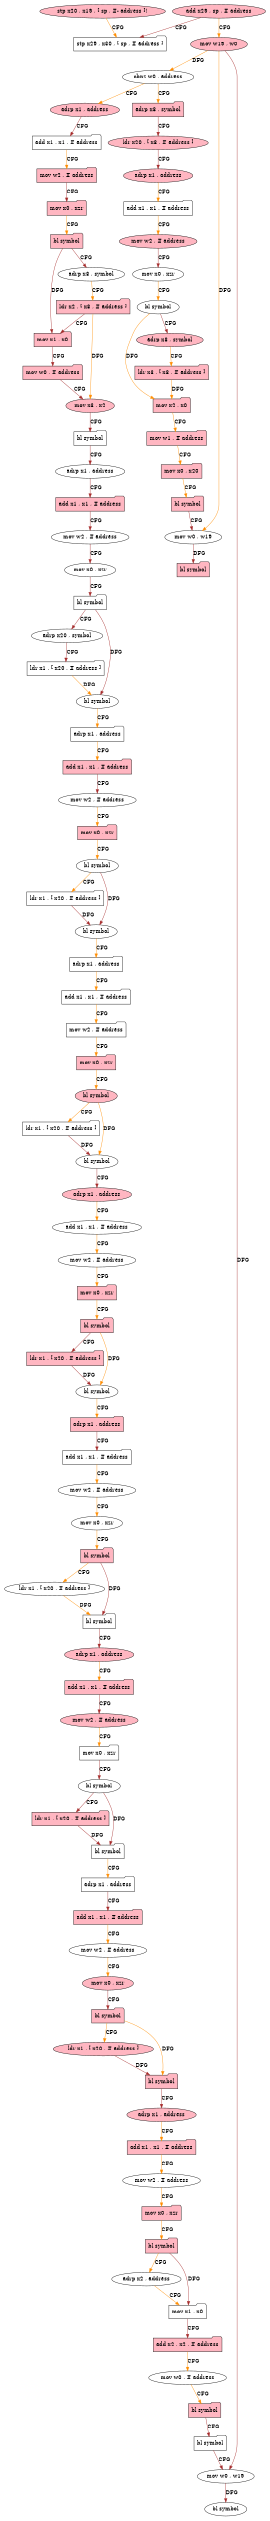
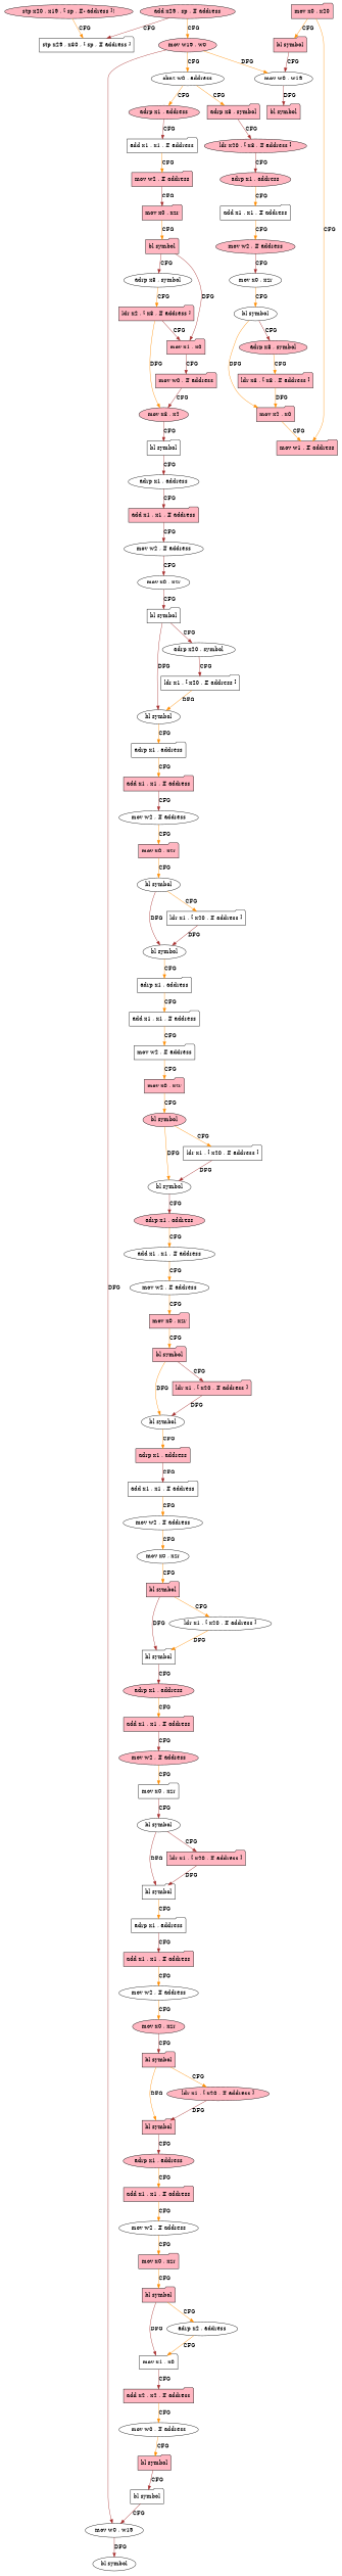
  digraph {
    node [fillcolor=lightpink shape=folder style=filled]
    edge [color=darkorange]
    n1 [label="stp x20 , x19 , [ sp , #- address ]!" shape=ellipse]
    n2 [fillcolor=white label="stp x29 , x30 , [ sp , # address ]"]
    n3 [label="add x29 , sp , # address" shape=ellipse]
    n4 [label="mov w19 , w0" shape=ellipse]
    n5 [fillcolor=white label="cbnz w0 , address" shape=ellipse]
    n6 [fillcolor=white label="mov w0 , w19" shape=ellipse]
    n7 [fillcolor=white label="mov w0 , w19" shape=ellipse]
    n8 [label="adrp x8 , symbol"]
    n9 [label="adrp x1 , address" shape=ellipse]
    n10 [label="bl symbol"]
    n11 [fillcolor=white label="bl symbol" shape=ellipse]
    n12 [label="ldr x20 , [ x8 , # address ]" shape=ellipse]
    n13 [fillcolor=white label="add x1 , x1 , # address"]
    n14 [label="adrp x1 , address" shape=ellipse]
    n15 [label="mov w2 , # address"]
    n16 [fillcolor=white label="add x1 , x1 , # address"]
    n17 [label="mov w2 , # address" shape=ellipse]
    n18 [fillcolor=white label="mov x0 , xzr" shape=ellipse]
    n19 [fillcolor=white label="bl symbol" shape=ellipse]
    n20 [label="adrp x8 , symbol" shape=ellipse]
    n21 [label="mov x2 , x0"]
    n22 [label="ldr x3 , [ x8 , # address ]"]
    n23 [label="mov w1 , # address"]
    n24 [label="mov x0 , x20"]
    n25 [label="bl symbol"]
    n26 [label="mov x0 , xzr"]
    n27 [label="bl symbol"]
    n28 [fillcolor=white label="adrp x8 , symbol" shape=ellipse]
    n29 [label="mov x1 , x0"]
    n30 [label="ldr x2 , [ x8 , # address ]"]
    n31 [label="mov w0 , # address"]
    n32 [label="mov x3 , x2" shape=ellipse]
    n33 [fillcolor=white label="bl symbol"]
    n34 [fillcolor=white label="adrp x1 , address" shape=ellipse]
    n35 [label="add x1 , x1 , # address"]
    n36 [fillcolor=white label="mov w2 , # address" shape=ellipse]
    n37 [fillcolor=white label="mov x0 , xzr" shape=ellipse]
    n38 [fillcolor=white label="bl symbol"]
    n39 [fillcolor=white label="adrp x20 , symbol" shape=ellipse]
    n40 [fillcolor=white label="bl symbol" shape=ellipse]
    n41 [fillcolor=white label="ldr x1 , [ x20 , # address ]"]
    n42 [fillcolor=white label="adrp x1 , address"]
    n43 [label="add x1 , x1 , # address"]
    n44 [fillcolor=white label="mov w2 , # address" shape=ellipse]
    n45 [label="mov x0 , xzr"]
    n46 [fillcolor=white label="bl symbol" shape=ellipse]
    n47 [fillcolor=white label="ldr x1 , [ x20 , # address ]"]
    n48 [fillcolor=white label="bl symbol" shape=ellipse]
    n49 [fillcolor=white label="adrp x1 , address"]
    n50 [fillcolor=white label="add x1 , x1 , # address"]
    n51 [fillcolor=white label="mov w2 , # address"]
    n52 [label="mov x0 , xzr"]
    n53 [label="bl symbol" shape=ellipse]
    n54 [fillcolor=white label="ldr x1 , [ x20 , # address ]"]
    n55 [fillcolor=white label="bl symbol" shape=ellipse]
    n56 [label="adrp x1 , address" shape=ellipse]
    n57 [fillcolor=white label="add x1 , x1 , # address" shape=ellipse]
    n58 [fillcolor=white label="mov w2 , # address" shape=ellipse]
    n59 [label="mov x0 , xzr"]
    n60 [label="bl symbol"]
    n61 [label="ldr x1 , [ x20 , # address ]"]
    n62 [fillcolor=white label="bl symbol" shape=ellipse]
    n63 [label="adrp x1 , address"]
    n64 [fillcolor=white label="add x1 , x1 , # address"]
    n65 [fillcolor=white label="mov w2 , # address" shape=ellipse]
    n66 [fillcolor=white label="mov x0 , xzr" shape=ellipse]
    n67 [label="bl symbol"]
    n68 [fillcolor=white label="ldr x1 , [ x20 , # address ]" shape=ellipse]
    n69 [fillcolor=white label="bl symbol"]
    n70 [label="adrp x1 , address" shape=ellipse]
    n71 [label="add x1 , x1 , # address"]
    n72 [label="mov w2 , # address" shape=ellipse]
    n73 [fillcolor=white label="mov x0 , xzr"]
    n74 [fillcolor=white label="bl symbol" shape=ellipse]
    n75 [label="ldr x1 , [ x20 , # address ]"]
    n76 [fillcolor=white label="bl symbol"]
    n77 [fillcolor=white label="adrp x1 , address"]
    n78 [label="add x1 , x1 , # address"]
    n79 [fillcolor=white label="mov w2 , # address" shape=ellipse]
    n80 [label="mov x0 , xzr" shape=ellipse]
    n81 [label="bl symbol"]
    n82 [label="ldr x1 , [ x20 , # address ]" shape=ellipse]
    n83 [label="bl symbol"]
    n84 [label="adrp x1 , address" shape=ellipse]
    n85 [label="add x1 , x1 , # address"]
    n86 [fillcolor=white label="mov w2 , # address" shape=ellipse]
    n87 [label="mov x0 , xzr"]
    n88 [label="bl symbol"]
    n89 [fillcolor=white label="adrp x2 , address" shape=ellipse]
    n90 [fillcolor=white label="mov x1 , x0"]
    n91 [label="add x2 , x2 , # address"]
    n92 [fillcolor=white label="mov w0 , # address" shape=ellipse]
    n93 [label="bl symbol"]
    n94 [fillcolor=white label="bl symbol"]
    n1 -> n2 [label=CFG]
    n3 -> n2 [color=brown label=CFG]
    n3 -> n4 [label=CFG]
-   n4 -> n5 [label=DFG]
+   n4 -> n5 [label=CFG]
    n4 -> n6 [label=DFG]
    n4 -> n7 [color=brown label=DFG]
    n5 -> n8 [label=CFG]
    n5 -> n9 [label=CFG]
    n6 -> n10 [color=brown label=DFG]
    n7 -> n11 [color=brown label=DFG]
    n8 -> n12 [color=brown label=CFG]
    n9 -> n13 [color=brown label=CFG]
    n12 -> n14 [color=brown label=CFG]
    n13 -> n15 [label=CFG]
    n14 -> n16 [label=CFG]
    n15 -> n26 [color=brown label=CFG]
    n16 -> n17 [label=CFG]
    n17 -> n18 [color=brown label=CFG]
    n18 -> n19 [label=CFG]
    n19 -> n20 [color=brown label=CFG]
    n19 -> n21 [label=DFG]
    n20 -> n22 [label=CFG]
    n21 -> n23 [label=CFG]
    n22 -> n21 [label=DFG]
-   n23 -> n24 [label=CFG]
+   n24 -> n23 [label=CFG]
    n24 -> n25 [label=CFG]
    n25 -> n6 [color=brown label=CFG]
    n26 -> n27 [label=CFG]
    n27 -> n28 [color=brown label=CFG]
    n27 -> n29 [color=brown label=DFG]
    n28 -> n30 [label=CFG]
    n29 -> n31 [color=brown label=CFG]
    n30 -> n29 [color=brown label=CFG]
    n30 -> n32 [label=DFG]
    n31 -> n32 [color=brown label=CFG]
    n32 -> n33 [color=brown label=CFG]
    n33 -> n34 [color=brown label=CFG]
    n34 -> n35 [color=brown label=CFG]
    n35 -> n36 [color=brown label=CFG]
    n36 -> n37 [color=brown label=CFG]
    n37 -> n38 [color=brown label=CFG]
    n38 -> n39 [color=brown label=CFG]
    n38 -> n40 [color=brown label=DFG]
    n39 -> n41 [color=brown label=CFG]
    n40 -> n42 [label=CFG]
    n41 -> n40 [label=DFG]
    n42 -> n43 [label=CFG]
    n43 -> n44 [color=brown label=CFG]
    n44 -> n45 [label=CFG]
    n45 -> n46 [label=CFG]
    n46 -> n47 [label=CFG]
    n46 -> n48 [color=brown label=DFG]
    n47 -> n48 [color=brown label=DFG]
    n48 -> n49 [label=CFG]
    n49 -> n50 [label=CFG]
    n50 -> n51 [label=CFG]
    n51 -> n52 [label=CFG]
    n52 -> n53 [label=CFG]
    n53 -> n54 [label=CFG]
    n53 -> n55 [label=DFG]
    n54 -> n55 [color=brown label=DFG]
    n55 -> n56 [color=brown label=CFG]
    n56 -> n57 [label=CFG]
    n57 -> n58 [label=CFG]
    n58 -> n59 [label=CFG]
    n59 -> n60 [label=CFG]
    n60 -> n61 [color=brown label=CFG]
    n60 -> n62 [label=DFG]
    n61 -> n62 [color=brown label=DFG]
    n62 -> n63 [label=CFG]
    n63 -> n64 [color=brown label=CFG]
    n64 -> n65 [label=CFG]
    n65 -> n66 [label=CFG]
    n66 -> n67 [label=CFG]
    n67 -> n68 [label=CFG]
    n67 -> n69 [color=brown label=DFG]
    n68 -> n69 [label=DFG]
    n69 -> n70 [color=brown label=CFG]
    n70 -> n71 [label=CFG]
    n71 -> n72 [color=brown label=CFG]
    n72 -> n73 [label=CFG]
    n73 -> n74 [color=brown label=CFG]
    n74 -> n75 [color=brown label=CFG]
    n74 -> n76 [color=brown label=DFG]
    n75 -> n76 [color=brown label=DFG]
    n76 -> n77 [label=CFG]
    n77 -> n78 [color=brown label=CFG]
    n78 -> n79 [label=CFG]
    n79 -> n80 [label=CFG]
    n80 -> n81 [color=brown label=CFG]
    n81 -> n82 [label=CFG]
    n81 -> n83 [label=DFG]
    n82 -> n83 [color=brown label=DFG]
    n83 -> n84 [color=brown label=CFG]
    n84 -> n85 [label=CFG]
    n85 -> n86 [label=CFG]
    n86 -> n87 [label=CFG]
    n87 -> n88 [label=CFG]
    n88 -> n89 [label=CFG]
    n88 -> n90 [color=brown label=DFG]
    n89 -> n90 [label=CFG]
    n90 -> n91 [color=brown label=CFG]
    n91 -> n92 [label=CFG]
    n92 -> n93 [label=CFG]
    n93 -> n94 [color=brown label=CFG]
    n94 -> n7 [color=brown label=CFG]
  }
